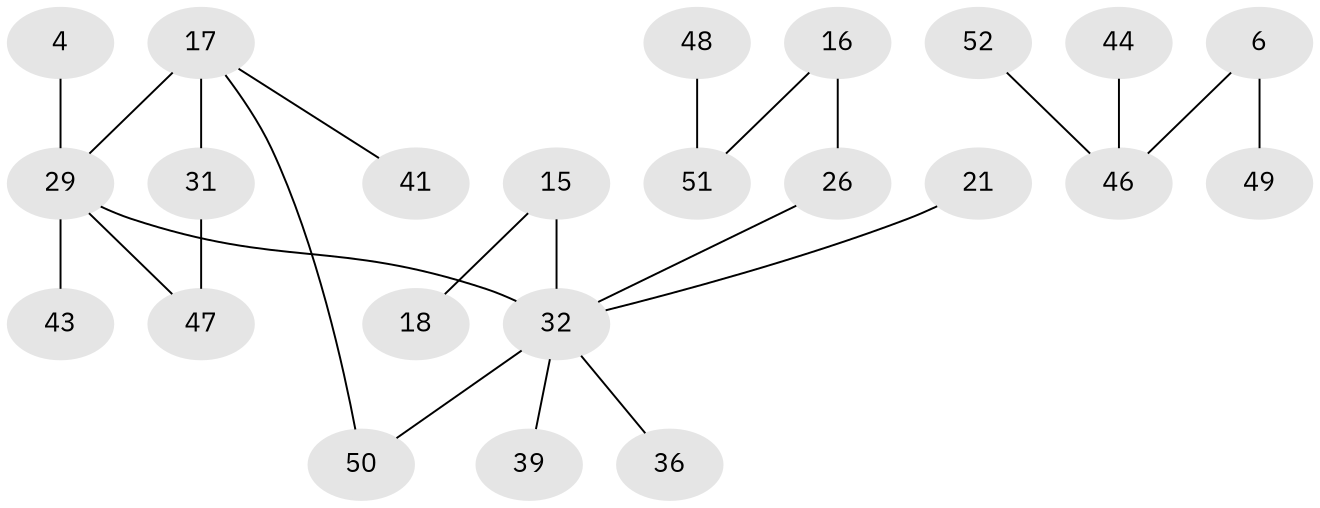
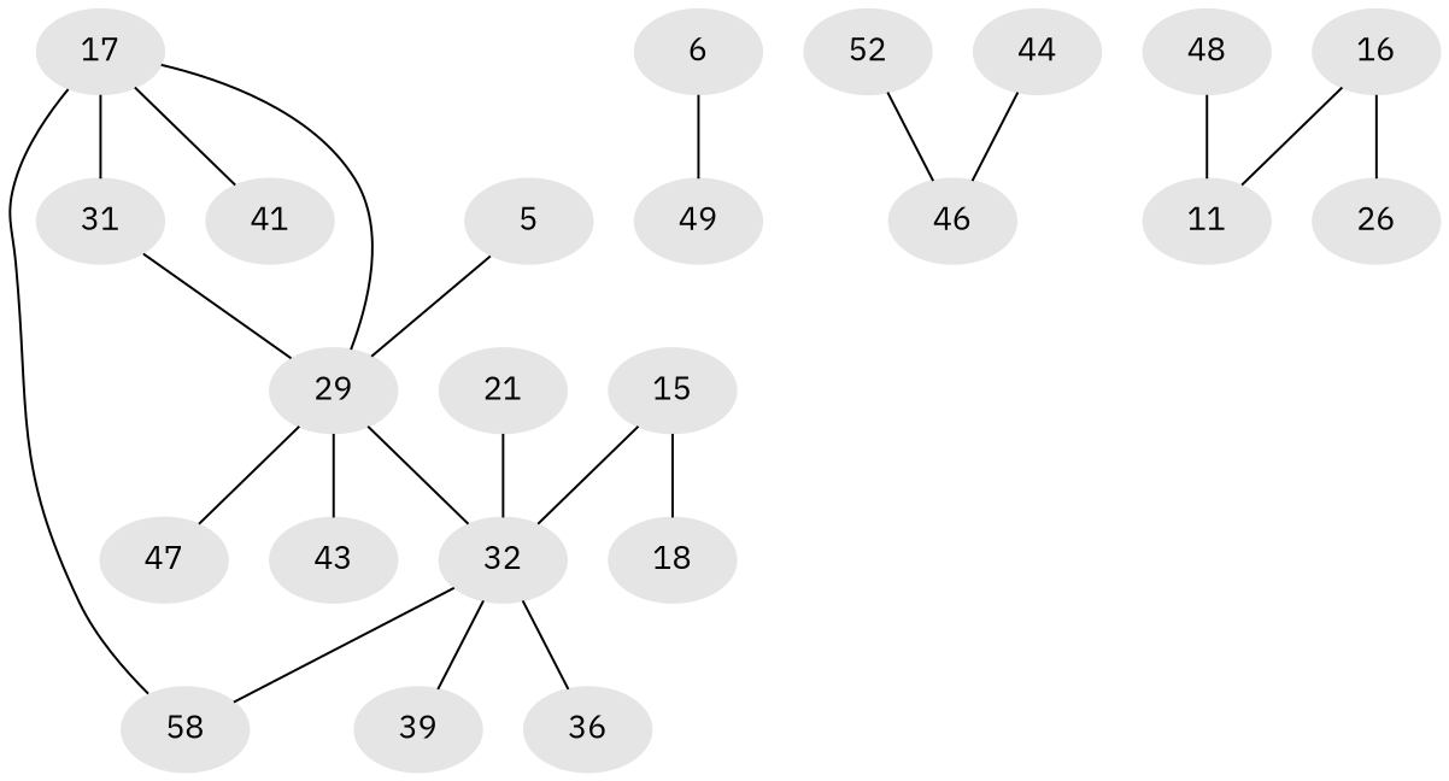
  graph {
    fontname="IBM Plex Sans"
    node [color=gray90 fontname="IBM Plex Sans" style=filled]
    edge [fontname="IBM Plex Sans"]
    29 [super="+2"]
    32 [super="+24+19+8"]
    43 [super="+1+5"]
    47 [super="+45"]
-   4
+   4 [label=5]
    6 [super="+3"]
    46 [super="+10+21+33"]
    49
    15
    18
-   50 [super="+30"]
+   50 [super="+30" label=58]
    36
    n13 [label=39]
    48 [super="+40"]
-   51 [super="+39"]
+   51 [super="+39" label=11]
    n16 [label=26 super="+22+25"]
    16
    17 [super="+9"]
    31 [super="+13"]
    41
    n21 [label=21]
    n22 [label=52]
    44
    29 -- 32 [weight=2]
    29 -- 43
    29 -- 47
    32 -- 50
    32 -- 36
    32 -- n13
    4 -- 29
-   6 -- 46
    6 -- 49
    15 -- 32 [weight=2]
    15 -- 18
    48 -- 51
-   n16 -- 32
    16 -- 51
    16 -- n16 [weight=2]
    17 -- 29
    17 -- 50
    17 -- 31 [weight=2]
    17 -- 41
-   31 -- 47
+   31 -- 29
    n21 -- 32
    n22 -- 46
    44 -- 46
  }
